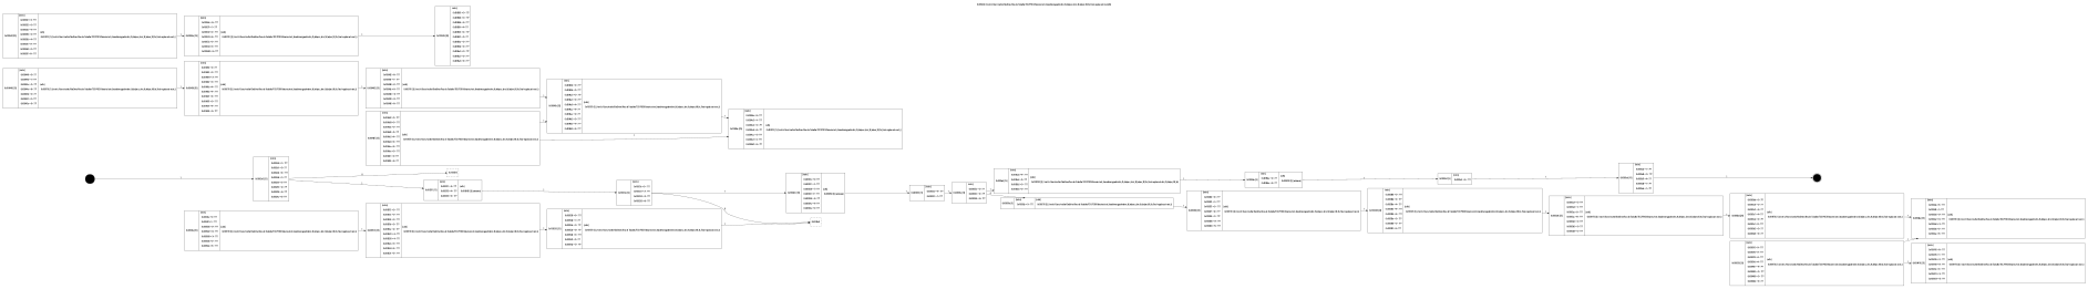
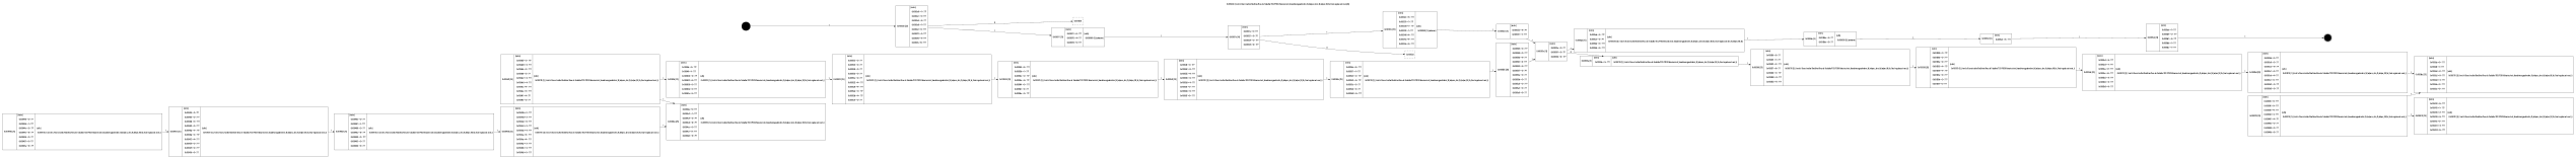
  digraph {
    fontname=Oswald
    label="0x1092e0 (/mnt/c/Users/mathe/OneDrive/Área de Trabalho/TCC/POCII/binaries/extr_linuxdriversgpudrmdrm_fb_helper.c_drm_fb_helper_fill_fix_Final-regular.out::main(0))"
    labelloc=t
    rankdir=LR
    node [fontname=Oswald shape=record]
    edge [fontname=Oswald]
    Entry [fillcolor=black height=0.3 shape=circle style=filled width=0.3]
    n2 [label="{\n     0x1092e0 [32]\l\n     | [instrs]\l\n     &nbsp;&nbsp;0x1092e0 \<+1\>: ???\l\n     &nbsp;&nbsp;0x1092e1 \<+3\>: ???\l\n     &nbsp;&nbsp;0x1092e4 \<+4\>: ???\l\n     &nbsp;&nbsp;0x1092e8 \<+7\>: ???\l\n     &nbsp;&nbsp;0x1092ef \<+3\>: ???\l\n     &nbsp;&nbsp;0x1092f2 \<+4\>: ???\l\n     &nbsp;&nbsp;0x1092f6 \<+4\>: ???\l\n     &nbsp;&nbsp;0x1092fa \<+6\>: ???\l\n  }"]
    n3 [label="{\n     0x109311 [13]\l\n     | [instrs]\l\n     &nbsp;&nbsp;0x109311 \<+4\>: ???\l\n     &nbsp;&nbsp;0x109315 \<+4\>: ???\l\n     &nbsp;&nbsp;0x109319 \<+5\>: ???\l\n     | [calls]\l\n     &nbsp;&nbsp;0x109060 \{1\} (unknown)\l\n  }"]
    n4 [label="{\n     0x109300\l\n  }" style=dashed]
    n5 [label="{\n     0x10931e [14]\l\n     | [instrs]\l\n     &nbsp;&nbsp;0x10931e \<+3\>: ???\l\n     &nbsp;&nbsp;0x109321 \<+3\>: ???\l\n     &nbsp;&nbsp;0x109324 \<+2\>: ???\l\n     &nbsp;&nbsp;0x109326 \<+6\>: ???\l\n  }"]
    n6 [label="{\n     0x1095c8\l\n  }" style=dashed]
    n7 [label="{\n     0x10932c [39]\l\n     | [instrs]\l\n     &nbsp;&nbsp;0x10932c \<+5\>: ???\l\n     &nbsp;&nbsp;0x109331 \<+7\>: ???\l\n     &nbsp;&nbsp;0x109338 \<+7\>: ???\l\n     &nbsp;&nbsp;0x10933f \<+7\>: ???\l\n     &nbsp;&nbsp;0x109346 \<+4\>: ???\l\n     &nbsp;&nbsp;0x10934a \<+4\>: ???\l\n     &nbsp;&nbsp;0x10934e \<+5\>: ???\l\n     | [calls]\l\n     &nbsp;&nbsp;0x109050 \{1\} (unknown)\l\n  }"]
    n8 [label="{\n     0x109353 [11]\l\n     | [instrs]\l\n     &nbsp;&nbsp;0x109353 \<+4\>: ???\l\n     &nbsp;&nbsp;0x109357 \<+7\>: ???\l\n  }"]
    n9 [label="{\n     0x10935e [12]\l\n     | [instrs]\l\n     &nbsp;&nbsp;0x10935e \<+3\>: ???\l\n     &nbsp;&nbsp;0x109361 \<+3\>: ???\l\n     &nbsp;&nbsp;0x109364 \<+6\>: ???\l\n  }"]
    Exit [fillcolor=black height=0.3 peripheries=2 shape=circle style=filled width=0.3]
    n11 [label="{\n     0x1095ab [15]\l\n     | [instrs]\l\n     &nbsp;&nbsp;0x1095ab \<+4\>: ???\l\n     &nbsp;&nbsp;0x1095af \<+3\>: ???\l\n     &nbsp;&nbsp;0x1095b2 \<+3\>: ???\l\n     &nbsp;&nbsp;0x1095b5 \<+5\>: ???\l\n     | [calls]\l\n     &nbsp;&nbsp;0x109230 \{1\} (/mnt/c/Users/mathe/OneDrive/Área de Trabalho/TCC/POCII/binaries/extr_linuxdriversgpudrmdrm_fb_helper.c_drm_fb_helper_fill_fix_Final-regular.out::drm_fb_helper_fill_fix)\l\n  }"]
    n12 [label="{\n     0x10936a [5]\l\n     | [instrs]\l\n     &nbsp;&nbsp;0x10936a \<+5\>: ???\l\n     | [calls]\l\n     &nbsp;&nbsp;0x109170 \{1\} (/mnt/c/Users/mathe/OneDrive/Área de Trabalho/TCC/POCII/binaries/extr_linuxdriversgpudrmdrm_fb_helper.c_drm_fb_helper_fill_fix_Final-regular.out::next_i)\l\n  }"]
    n13 [label="{\n     0x1095ba [9]\l\n     | [instrs]\l\n     &nbsp;&nbsp;0x1095ba \<+4\>: ???\l\n     &nbsp;&nbsp;0x1095be \<+5\>: ???\l\n     | [calls]\l\n     &nbsp;&nbsp;0x109030 \{1\} (unknown)\l\n  }"]
    n14 [label="{\n     0x10936f [25]\l\n     | [instrs]\l\n     &nbsp;&nbsp;0x10936f \<+5\>: ???\l\n     &nbsp;&nbsp;0x109374 \<+1\>: ???\l\n     &nbsp;&nbsp;0x109375 \<+2\>: ???\l\n     &nbsp;&nbsp;0x109377 \<+6\>: ???\l\n     &nbsp;&nbsp;0x10937d \<+3\>: ???\l\n     &nbsp;&nbsp;0x109380 \<+3\>: ???\l\n     &nbsp;&nbsp;0x109383 \<+5\>: ???\l\n     | [calls]\l\n     &nbsp;&nbsp;0x109170 \{1\} (/mnt/c/Users/mathe/OneDrive/Área de Trabalho/TCC/POCII/binaries/extr_linuxdriversgpudrmdrm_fb_helper.c_drm_fb_helper_fill_fix_Final-regular.out::next_i)\l\n  }"]
    n15 [label="{\n     0x1095c3 [5]\l\n     | [instrs]\l\n     &nbsp;&nbsp;0x1095c3 \<+5\>: ???\l\n  }"]
    n16 [label="{\n     0x109388 [28]\l\n     | [instrs]\l\n     &nbsp;&nbsp;0x109388 \<+3\>: ???\l\n     &nbsp;&nbsp;0x10938b \<+3\>: ???\l\n     &nbsp;&nbsp;0x10938e \<+4\>: ???\l\n     &nbsp;&nbsp;0x109392 \<+4\>: ???\l\n     &nbsp;&nbsp;0x109396 \<+4\>: ???\l\n     &nbsp;&nbsp;0x10939a \<+3\>: ???\l\n     &nbsp;&nbsp;0x10939d \<+2\>: ???\l\n     &nbsp;&nbsp;0x10939f \<+5\>: ???\l\n     | [calls]\l\n     &nbsp;&nbsp;0x109170 \{1\} (/mnt/c/Users/mathe/OneDrive/Área de Trabalho/TCC/POCII/binaries/extr_linuxdriversgpudrmdrm_fb_helper.c_drm_fb_helper_fill_fix_Final-regular.out::next_i)\l\n  }"]
    n17 [label="{\n     0x1093a4 [25]\l\n     | [instrs]\l\n     &nbsp;&nbsp;0x1093a4 \<+5\>: ???\l\n     &nbsp;&nbsp;0x1093a9 \<+1\>: ???\l\n     &nbsp;&nbsp;0x1093aa \<+2\>: ???\l\n     &nbsp;&nbsp;0x1093ac \<+6\>: ???\l\n     &nbsp;&nbsp;0x1093b2 \<+3\>: ???\l\n     &nbsp;&nbsp;0x1093b5 \<+3\>: ???\l\n     &nbsp;&nbsp;0x1093b8 \<+5\>: ???\l\n     | [calls]\l\n     &nbsp;&nbsp;0x109170 \{1\} (/mnt/c/Users/mathe/OneDrive/Área de Trabalho/TCC/POCII/binaries/extr_linuxdriversgpudrmdrm_fb_helper.c_drm_fb_helper_fill_fix_Final-regular.out::next_i)\l\n  }"]
    n18 [label="{\n     0x1093bd [29]\l\n     | [instrs]\l\n     &nbsp;&nbsp;0x1093bd \<+3\>: ???\l\n     &nbsp;&nbsp;0x1093c0 \<+3\>: ???\l\n     &nbsp;&nbsp;0x1093c3 \<+4\>: ???\l\n     &nbsp;&nbsp;0x1093c7 \<+4\>: ???\l\n     &nbsp;&nbsp;0x1093cb \<+4\>: ???\l\n     &nbsp;&nbsp;0x1093cf \<+3\>: ???\l\n     &nbsp;&nbsp;0x1093d2 \<+3\>: ???\l\n     &nbsp;&nbsp;0x1093d5 \<+5\>: ???\l\n     | [calls]\l\n     &nbsp;&nbsp;0x109170 \{1\} (/mnt/c/Users/mathe/OneDrive/Área de Trabalho/TCC/POCII/binaries/extr_linuxdriversgpudrmdrm_fb_helper.c_drm_fb_helper_fill_fix_Final-regular.out::next_i)\l\n  }"]
    n19 [label="{\n     0x1093da [25]\l\n     | [instrs]\l\n     &nbsp;&nbsp;0x1093da \<+5\>: ???\l\n     &nbsp;&nbsp;0x1093df \<+1\>: ???\l\n     &nbsp;&nbsp;0x1093e0 \<+2\>: ???\l\n     &nbsp;&nbsp;0x1093e2 \<+6\>: ???\l\n     &nbsp;&nbsp;0x1093e8 \<+3\>: ???\l\n     &nbsp;&nbsp;0x1093eb \<+3\>: ???\l\n     &nbsp;&nbsp;0x1093ee \<+5\>: ???\l\n     | [calls]\l\n     &nbsp;&nbsp;0x109170 \{1\} (/mnt/c/Users/mathe/OneDrive/Área de Trabalho/TCC/POCII/binaries/extr_linuxdriversgpudrmdrm_fb_helper.c_drm_fb_helper_fill_fix_Final-regular.out::next_i)\l\n  }"]
    n20 [label="{\n     0x1093f3 [29]\l\n     | [instrs]\l\n     &nbsp;&nbsp;0x1093f3 \<+3\>: ???\l\n     &nbsp;&nbsp;0x1093f6 \<+3\>: ???\l\n     &nbsp;&nbsp;0x1093f9 \<+4\>: ???\l\n     &nbsp;&nbsp;0x1093fd \<+4\>: ???\l\n     &nbsp;&nbsp;0x109401 \<+4\>: ???\l\n     &nbsp;&nbsp;0x109405 \<+3\>: ???\l\n     &nbsp;&nbsp;0x109408 \<+3\>: ???\l\n     &nbsp;&nbsp;0x10940b \<+5\>: ???\l\n     | [calls]\l\n     &nbsp;&nbsp;0x109170 \{1\} (/mnt/c/Users/mathe/OneDrive/Área de Trabalho/TCC/POCII/binaries/extr_linuxdriversgpudrmdrm_fb_helper.c_drm_fb_helper_fill_fix_Final-regular.out::next_i)\l\n  }"]
    n21 [label="{\n     0x109410 [25]\l\n     | [instrs]\l\n     &nbsp;&nbsp;0x109410 \<+5\>: ???\l\n     &nbsp;&nbsp;0x109415 \<+1\>: ???\l\n     &nbsp;&nbsp;0x109416 \<+2\>: ???\l\n     &nbsp;&nbsp;0x109418 \<+6\>: ???\l\n     &nbsp;&nbsp;0x10941e \<+3\>: ???\l\n     &nbsp;&nbsp;0x109421 \<+3\>: ???\l\n     &nbsp;&nbsp;0x109424 \<+5\>: ???\l\n     | [calls]\l\n     &nbsp;&nbsp;0x109170 \{1\} (/mnt/c/Users/mathe/OneDrive/Área de Trabalho/TCC/POCII/binaries/extr_linuxdriversgpudrmdrm_fb_helper.c_drm_fb_helper_fill_fix_Final-regular.out::next_i)\l\n  }"]
    n22 [label="{\n     0x109446 [25]\l\n     | [instrs]\l\n     &nbsp;&nbsp;0x109446 \<+5\>: ???\l\n     &nbsp;&nbsp;0x10944b \<+1\>: ???\l\n     &nbsp;&nbsp;0x10944c \<+2\>: ???\l\n     &nbsp;&nbsp;0x10944e \<+6\>: ???\l\n     &nbsp;&nbsp;0x109454 \<+3\>: ???\l\n     &nbsp;&nbsp;0x109457 \<+3\>: ???\l\n     &nbsp;&nbsp;0x10945a \<+5\>: ???\l\n     | [calls]\l\n     &nbsp;&nbsp;0x109170 \{1\} (/mnt/c/Users/mathe/OneDrive/Área de Trabalho/TCC/POCII/binaries/extr_linuxdriversgpudrmdrm_fb_helper.c_drm_fb_helper_fill_fix_Final-regular.out::next_i)\l\n  }"]
    n23 [label="{\n     0x10945f [35]\l\n     | [instrs]\l\n     &nbsp;&nbsp;0x10945f \<+2\>: ???\l\n     &nbsp;&nbsp;0x109461 \<+3\>: ???\l\n     &nbsp;&nbsp;0x109464 \<+3\>: ???\l\n     &nbsp;&nbsp;0x109467 \<+3\>: ???\l\n     &nbsp;&nbsp;0x10946a \<+4\>: ???\l\n     &nbsp;&nbsp;0x10946e \<+4\>: ???\l\n     &nbsp;&nbsp;0x109472 \<+4\>: ???\l\n     &nbsp;&nbsp;0x109476 \<+3\>: ???\l\n     &nbsp;&nbsp;0x109479 \<+4\>: ???\l\n     &nbsp;&nbsp;0x10947d \<+5\>: ???\l\n     | [calls]\l\n     &nbsp;&nbsp;0x109170 \{1\} (/mnt/c/Users/mathe/OneDrive/Área de Trabalho/TCC/POCII/binaries/extr_linuxdriversgpudrmdrm_fb_helper.c_drm_fb_helper_fill_fix_Final-regular.out::next_i)\l\n  }"]
    n24 [label="{\n     0x109482 [25]\l\n     | [instrs]\l\n     &nbsp;&nbsp;0x109482 \<+5\>: ???\l\n     &nbsp;&nbsp;0x109487 \<+1\>: ???\l\n     &nbsp;&nbsp;0x109488 \<+2\>: ???\l\n     &nbsp;&nbsp;0x10948a \<+6\>: ???\l\n     &nbsp;&nbsp;0x109490 \<+3\>: ???\l\n     &nbsp;&nbsp;0x109493 \<+3\>: ???\l\n     &nbsp;&nbsp;0x109496 \<+5\>: ???\l\n     | [calls]\l\n     &nbsp;&nbsp;0x109170 \{1\} (/mnt/c/Users/mathe/OneDrive/Área de Trabalho/TCC/POCII/binaries/extr_linuxdriversgpudrmdrm_fb_helper.c_drm_fb_helper_fill_fix_Final-regular.out::next_i)\l\n  }"]
    n25 [label="{\n     0x10949b [35]\l\n     | [instrs]\l\n     &nbsp;&nbsp;0x10949b \<+2\>: ???\l\n     &nbsp;&nbsp;0x10949d \<+3\>: ???\l\n     &nbsp;&nbsp;0x1094a0 \<+3\>: ???\l\n     &nbsp;&nbsp;0x1094a3 \<+3\>: ???\l\n     &nbsp;&nbsp;0x1094a6 \<+4\>: ???\l\n     &nbsp;&nbsp;0x1094aa \<+4\>: ???\l\n     &nbsp;&nbsp;0x1094ae \<+4\>: ???\l\n     &nbsp;&nbsp;0x1094b2 \<+3\>: ???\l\n     &nbsp;&nbsp;0x1094b5 \<+4\>: ???\l\n     &nbsp;&nbsp;0x1094b9 \<+5\>: ???\l\n     | [calls]\l\n     &nbsp;&nbsp;0x109170 \{1\} (/mnt/c/Users/mathe/OneDrive/Área de Trabalho/TCC/POCII/binaries/extr_linuxdriversgpudrmdrm_fb_helper.c_drm_fb_helper_fill_fix_Final-regular.out::next_i)\l\n  }"]
    n26 [label="{\n     0x1094be [25]\l\n     | [instrs]\l\n     &nbsp;&nbsp;0x1094be \<+5\>: ???\l\n     &nbsp;&nbsp;0x1094c3 \<+1\>: ???\l\n     &nbsp;&nbsp;0x1094c4 \<+2\>: ???\l\n     &nbsp;&nbsp;0x1094c6 \<+6\>: ???\l\n     &nbsp;&nbsp;0x1094cc \<+3\>: ???\l\n     &nbsp;&nbsp;0x1094cf \<+3\>: ???\l\n     &nbsp;&nbsp;0x1094d2 \<+5\>: ???\l\n     | [calls]\l\n     &nbsp;&nbsp;0x109170 \{1\} (/mnt/c/Users/mathe/OneDrive/Área de Trabalho/TCC/POCII/binaries/extr_linuxdriversgpudrmdrm_fb_helper.c_drm_fb_helper_fill_fix_Final-regular.out::next_i)\l\n  }"]
    n27 [label="{\n     0x1094d7 [35]\l\n     | [instrs]\l\n     &nbsp;&nbsp;0x1094d7 \<+2\>: ???\l\n     &nbsp;&nbsp;0x1094d9 \<+3\>: ???\l\n     &nbsp;&nbsp;0x1094dc \<+3\>: ???\l\n     &nbsp;&nbsp;0x1094df \<+3\>: ???\l\n     &nbsp;&nbsp;0x1094e2 \<+4\>: ???\l\n     &nbsp;&nbsp;0x1094e6 \<+4\>: ???\l\n     &nbsp;&nbsp;0x1094ea \<+4\>: ???\l\n     &nbsp;&nbsp;0x1094ee \<+3\>: ???\l\n     &nbsp;&nbsp;0x1094f1 \<+4\>: ???\l\n     &nbsp;&nbsp;0x1094f5 \<+5\>: ???\l\n     | [calls]\l\n     &nbsp;&nbsp;0x109170 \{1\} (/mnt/c/Users/mathe/OneDrive/Área de Trabalho/TCC/POCII/binaries/extr_linuxdriversgpudrmdrm_fb_helper.c_drm_fb_helper_fill_fix_Final-regular.out::next_i)\l\n  }"]
    n28 [label="{\n     0x1094fa [25]\l\n     | [instrs]\l\n     &nbsp;&nbsp;0x1094fa \<+5\>: ???\l\n     &nbsp;&nbsp;0x1094ff \<+1\>: ???\l\n     &nbsp;&nbsp;0x109500 \<+2\>: ???\l\n     &nbsp;&nbsp;0x109502 \<+6\>: ???\l\n     &nbsp;&nbsp;0x109508 \<+3\>: ???\l\n     &nbsp;&nbsp;0x10950b \<+3\>: ???\l\n     &nbsp;&nbsp;0x10950e \<+5\>: ???\l\n     | [calls]\l\n     &nbsp;&nbsp;0x109170 \{1\} (/mnt/c/Users/mathe/OneDrive/Área de Trabalho/TCC/POCII/binaries/extr_linuxdriversgpudrmdrm_fb_helper.c_drm_fb_helper_fill_fix_Final-regular.out::next_i)\l\n  }"]
    n29 [label="{\n     0x109513 [35]\l\n     | [instrs]\l\n     &nbsp;&nbsp;0x109513 \<+2\>: ???\l\n     &nbsp;&nbsp;0x109515 \<+3\>: ???\l\n     &nbsp;&nbsp;0x109518 \<+3\>: ???\l\n     &nbsp;&nbsp;0x10951b \<+3\>: ???\l\n     &nbsp;&nbsp;0x10951e \<+4\>: ???\l\n     &nbsp;&nbsp;0x109522 \<+4\>: ???\l\n     &nbsp;&nbsp;0x109526 \<+4\>: ???\l\n     &nbsp;&nbsp;0x10952a \<+3\>: ???\l\n     &nbsp;&nbsp;0x10952d \<+4\>: ???\l\n     &nbsp;&nbsp;0x109531 \<+5\>: ???\l\n     | [calls]\l\n     &nbsp;&nbsp;0x109170 \{1\} (/mnt/c/Users/mathe/OneDrive/Área de Trabalho/TCC/POCII/binaries/extr_linuxdriversgpudrmdrm_fb_helper.c_drm_fb_helper_fill_fix_Final-regular.out::next_i)\l\n  }"]
    n30 [label="{\n     0x109536 [25]\l\n     | [instrs]\l\n     &nbsp;&nbsp;0x109536 \<+5\>: ???\l\n     &nbsp;&nbsp;0x10953b \<+1\>: ???\l\n     &nbsp;&nbsp;0x10953c \<+2\>: ???\l\n     &nbsp;&nbsp;0x10953e \<+6\>: ???\l\n     &nbsp;&nbsp;0x109544 \<+3\>: ???\l\n     &nbsp;&nbsp;0x109547 \<+3\>: ???\l\n     &nbsp;&nbsp;0x10954a \<+5\>: ???\l\n     | [calls]\l\n     &nbsp;&nbsp;0x109170 \{1\} (/mnt/c/Users/mathe/OneDrive/Área de Trabalho/TCC/POCII/binaries/extr_linuxdriversgpudrmdrm_fb_helper.c_drm_fb_helper_fill_fix_Final-regular.out::next_i)\l\n  }"]
    n31 [label="{\n     0x10954f [29]\l\n     | [instrs]\l\n     &nbsp;&nbsp;0x10954f \<+3\>: ???\l\n     &nbsp;&nbsp;0x109552 \<+3\>: ???\l\n     &nbsp;&nbsp;0x109555 \<+4\>: ???\l\n     &nbsp;&nbsp;0x109559 \<+4\>: ???\l\n     &nbsp;&nbsp;0x10955d \<+4\>: ???\l\n     &nbsp;&nbsp;0x109561 \<+3\>: ???\l\n     &nbsp;&nbsp;0x109564 \<+3\>: ???\l\n     &nbsp;&nbsp;0x109567 \<+5\>: ???\l\n     | [calls]\l\n     &nbsp;&nbsp;0x109170 \{1\} (/mnt/c/Users/mathe/OneDrive/Área de Trabalho/TCC/POCII/binaries/extr_linuxdriversgpudrmdrm_fb_helper.c_drm_fb_helper_fill_fix_Final-regular.out::next_i)\l\n  }"]
    n32 [label="{\n     0x10956c [25]\l\n     | [instrs]\l\n     &nbsp;&nbsp;0x10956c \<+5\>: ???\l\n     &nbsp;&nbsp;0x109571 \<+1\>: ???\l\n     &nbsp;&nbsp;0x109572 \<+2\>: ???\l\n     &nbsp;&nbsp;0x109574 \<+6\>: ???\l\n     &nbsp;&nbsp;0x10957a \<+3\>: ???\l\n     &nbsp;&nbsp;0x10957d \<+3\>: ???\l\n     &nbsp;&nbsp;0x109580 \<+5\>: ???\l\n     | [calls]\l\n     &nbsp;&nbsp;0x109170 \{1\} (/mnt/c/Users/mathe/OneDrive/Área de Trabalho/TCC/POCII/binaries/extr_linuxdriversgpudrmdrm_fb_helper.c_drm_fb_helper_fill_fix_Final-regular.out::next_i)\l\n  }"]
    n33 [label="{\n     0x109585 [38]\l\n     | [instrs]\l\n     &nbsp;&nbsp;0x109585 \<+3\>: ???\l\n     &nbsp;&nbsp;0x109588 \<+3\>: ???\l\n     &nbsp;&nbsp;0x10958b \<+4\>: ???\l\n     &nbsp;&nbsp;0x10958f \<+4\>: ???\l\n     &nbsp;&nbsp;0x109593 \<+4\>: ???\l\n     &nbsp;&nbsp;0x109597 \<+3\>: ???\l\n     &nbsp;&nbsp;0x10959a \<+3\>: ???\l\n     &nbsp;&nbsp;0x10959d \<+3\>: ???\l\n     &nbsp;&nbsp;0x1095a0 \<+3\>: ???\l\n     &nbsp;&nbsp;0x1095a3 \<+3\>: ???\l\n     &nbsp;&nbsp;0x1095a6 \<+5\>: ???\l\n  }"]
    n34 [label="{\n     0x1095cd [16]\l\n     | [instrs]\l\n     &nbsp;&nbsp;0x1095cd \<+7\>: ???\l\n     &nbsp;&nbsp;0x1095d4 \<+3\>: ???\l\n     &nbsp;&nbsp;0x1095d7 \<+4\>: ???\l\n     &nbsp;&nbsp;0x1095db \<+1\>: ???\l\n     &nbsp;&nbsp;0x1095dc \<+1\>: ???\l\n  }"]
    Entry -> n2 [label=" 1"]
    n2 -> n3 [label=" 1"]
    n2 -> n4 [label=" 0"]
    n3 -> n5 [label=" 1"]
    n5 -> n6 [label=" 0"]
    n5 -> n7 [label=" 1"]
    n7 -> n8 [label=" 1"]
    n8 -> n9 [label=" 1"]
    n9 -> n11 [label=" 1"]
    n9 -> n12 [label=" 0"]
    n11 -> n13 [label=" 1"]
    n12 -> n14 [label=" 1"]
    n13 -> n15 [label=" 1"]
    n14 -> n16 [label=" 1"]
    n15 -> n34 [label=" 1"]
    n16 -> n17 [label=" 1"]
    n17 -> n18 [label=" 1"]
    n18 -> n19 [label=" 1"]
    n20 -> n19 [label=" 1"]
    n20 -> n21 [label=" 1"]
    n22 -> n23 [label=" 1"]
    n23 -> n24 [label=" 1"]
    n24 -> n25 [label=" 1"]
    n25 -> n26 [label=" 1"]
    n27 -> n26 [label=" 1"]
-   n27 -> n25 [label=" 1"]
+   n27 -> n28 [label=" 1"]
    n28 -> n29 [label=" 1"]
    n29 -> n30 [label=" 1"]
-   n30 -> n6 [label=" 1"]
+   n30 -> n31 [label=" 1"]
    n31 -> n32 [label=" 1"]
    n32 -> n33 [label=" 1"]
+   n33 -> n9 [label=" 1"]
    n34 -> Exit [label=" 1"]
  }
